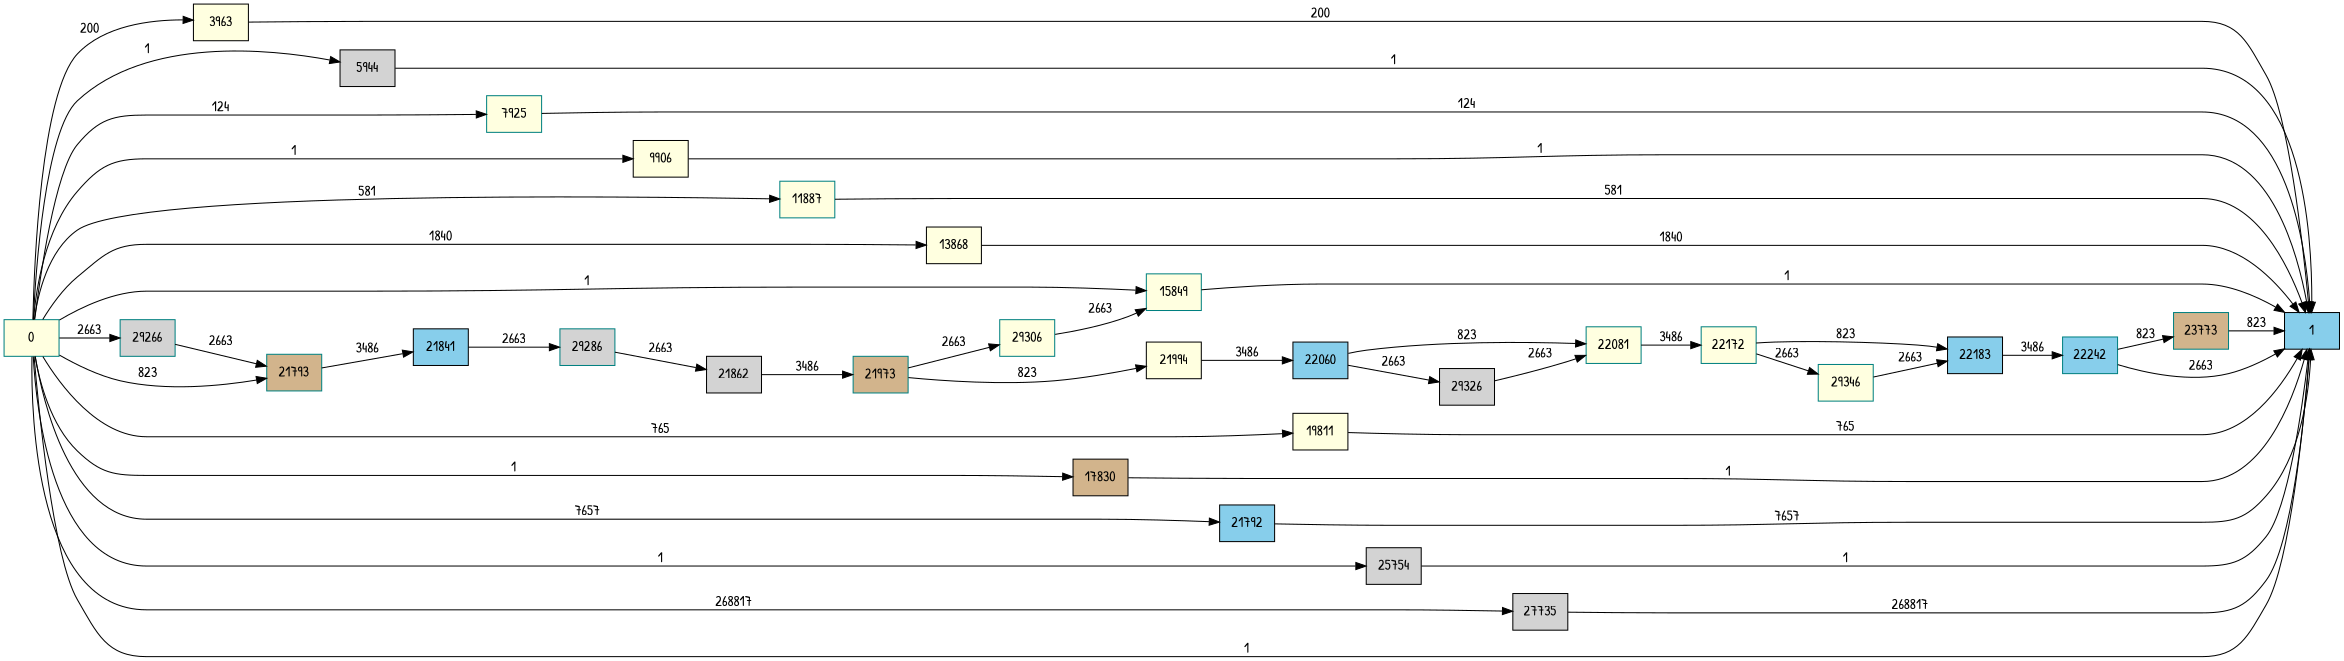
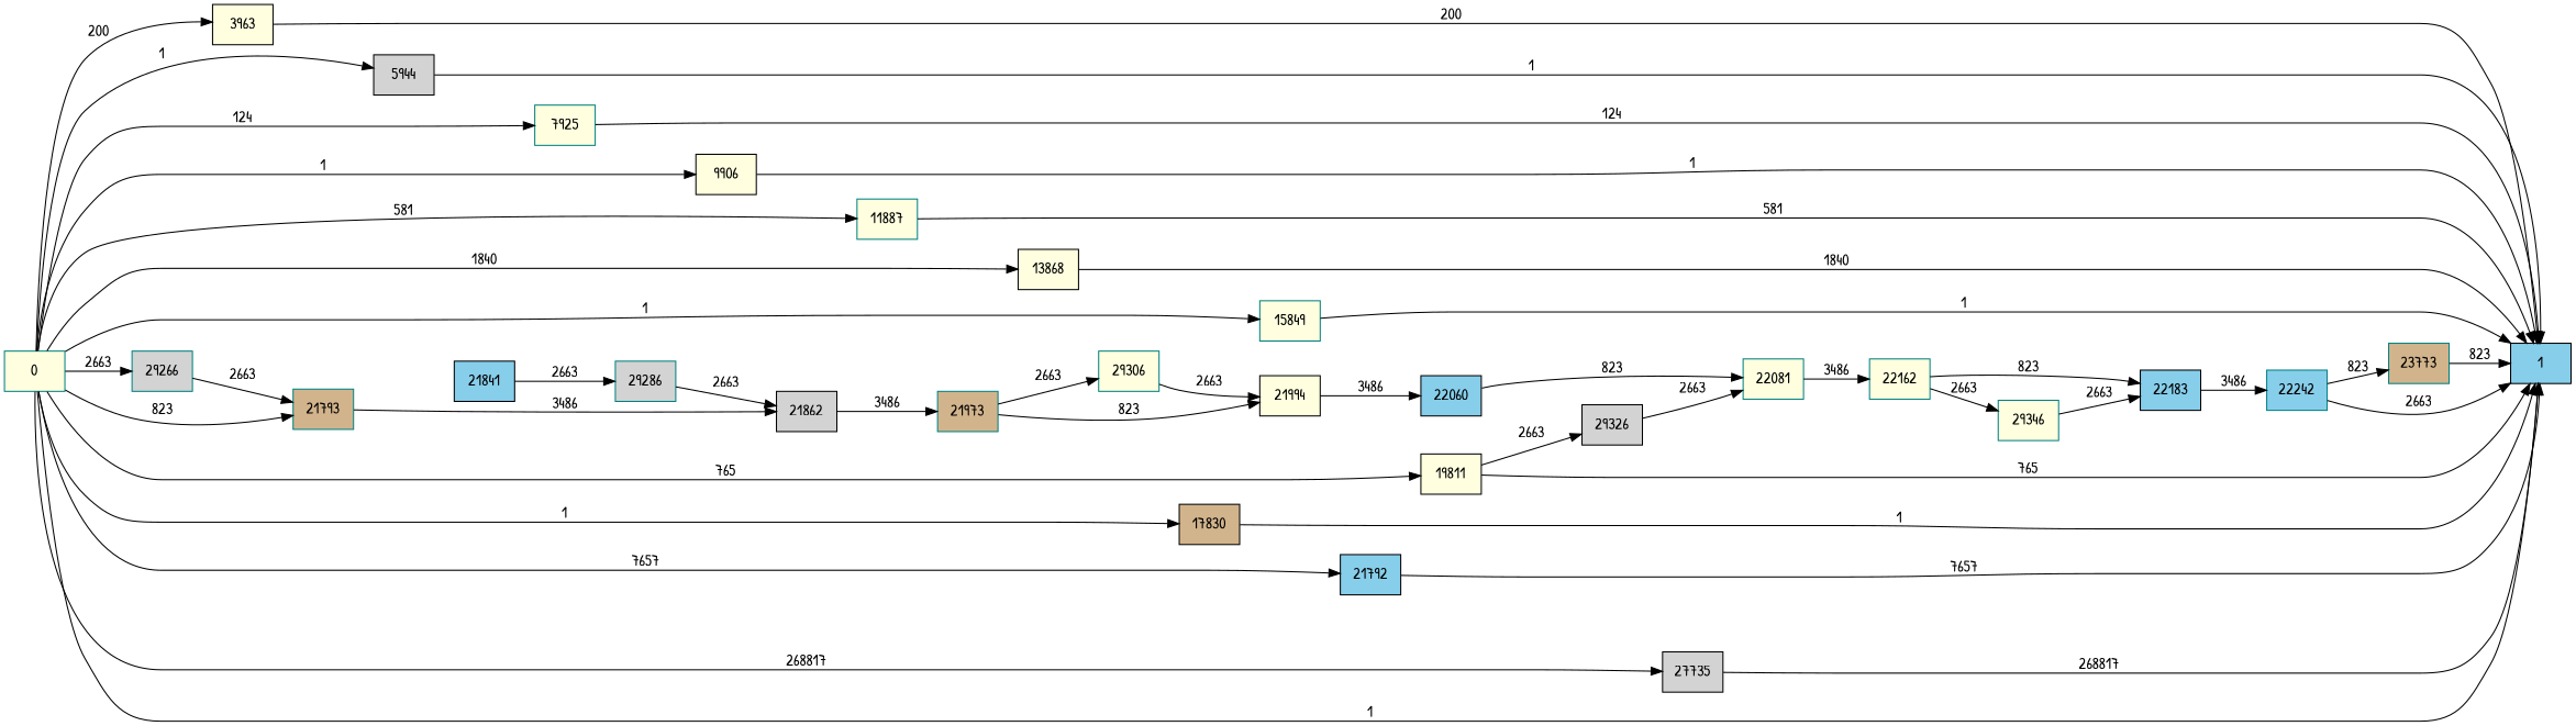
  digraph {
    fontname="Patrick Hand"
    rankdir=LR
    node [color=black fillcolor=lightyellow fontname="Patrick Hand" shape=rectangle style=filled]
    edge [fontname="Patrick Hand"]
    1 [fillcolor=skyblue]
    3963
    5944 [fillcolor=lightgrey]
    7925 [color=teal]
    9906
    11887 [color=teal]
    13868
    15849 [color=teal]
    17830 [fillcolor=tan]
    19811
    21792 [fillcolor=skyblue]
    21793 [color=teal fillcolor=tan]
    21841 [fillcolor=skyblue]
    29286 [color=teal fillcolor=lightgrey]
    21862 [fillcolor=lightgrey]
    21973 [color=teal fillcolor=tan]
    21994
    29306 [color=teal]
    22060 [fillcolor=skyblue]
    22081 [color=teal]
    29326 [fillcolor=lightgrey]
-   22162 [color=teal label=22172]
+   22162 [color=teal]
    22183 [fillcolor=skyblue]
    29346 [color=teal]
    22242 [color=teal fillcolor=skyblue]
    23773 [color=teal fillcolor=tan]
-   25754 [fillcolor=lightgrey]
    27735 [fillcolor=lightgrey]
    29266 [color=teal fillcolor=lightgrey]
    0 [color=teal]
    3963 -> 1 [label=200]
    5944 -> 1 [label=1]
    7925 -> 1 [label=124]
    9906 -> 1 [label=1]
    11887 -> 1 [label=581]
    13868 -> 1 [label=1840]
    15849 -> 1 [label=1]
    17830 -> 1 [label=1]
    19811 -> 1 [label=765]
    21792 -> 1 [label=7657]
-   21793 -> 21841 [label=3486]
+   21793 -> 21862 [label=3486]
    21841 -> 29286 [label=2663]
    29286 -> 21862 [label=2663]
    21862 -> 21973 [label=3486]
    21973 -> 21994 [label=823]
    21973 -> 29306 [label=2663]
    21994 -> 22060 [label=3486]
-   29306 -> 15849 [label=2663]
+   29306 -> 21994 [label=2663]
    22060 -> 22081 [label=823]
-   22060 -> 29326 [label=2663]
+   19811 -> 29326 [label=2663]
    22081 -> 22162 [label=3486]
    29326 -> 22081 [label=2663]
    22162 -> 22183 [label=823]
    22162 -> 29346 [label=2663]
    22183 -> 22242 [label=3486]
    29346 -> 22183 [label=2663]
    22242 -> 1 [label=2663]
    22242 -> 23773 [label=823]
    23773 -> 1 [label=823]
-   25754 -> 1 [label=1]
    27735 -> 1 [label=268817]
    29266 -> 21793 [label=2663]
    0 -> 1 [label=1]
    0 -> 3963 [label=200]
    0 -> 5944 [label=1]
    0 -> 7925 [label=124]
    0 -> 9906 [label=1]
    0 -> 11887 [label=581]
    0 -> 13868 [label=1840]
    0 -> 15849 [label=1]
    0 -> 17830 [label=1]
    0 -> 19811 [label=765]
    0 -> 21792 [label=7657]
    0 -> 21793 [label=823]
-   0 -> 25754 [label=1]
    0 -> 27735 [label=268817]
    0 -> 29266 [label=2663]
  }
